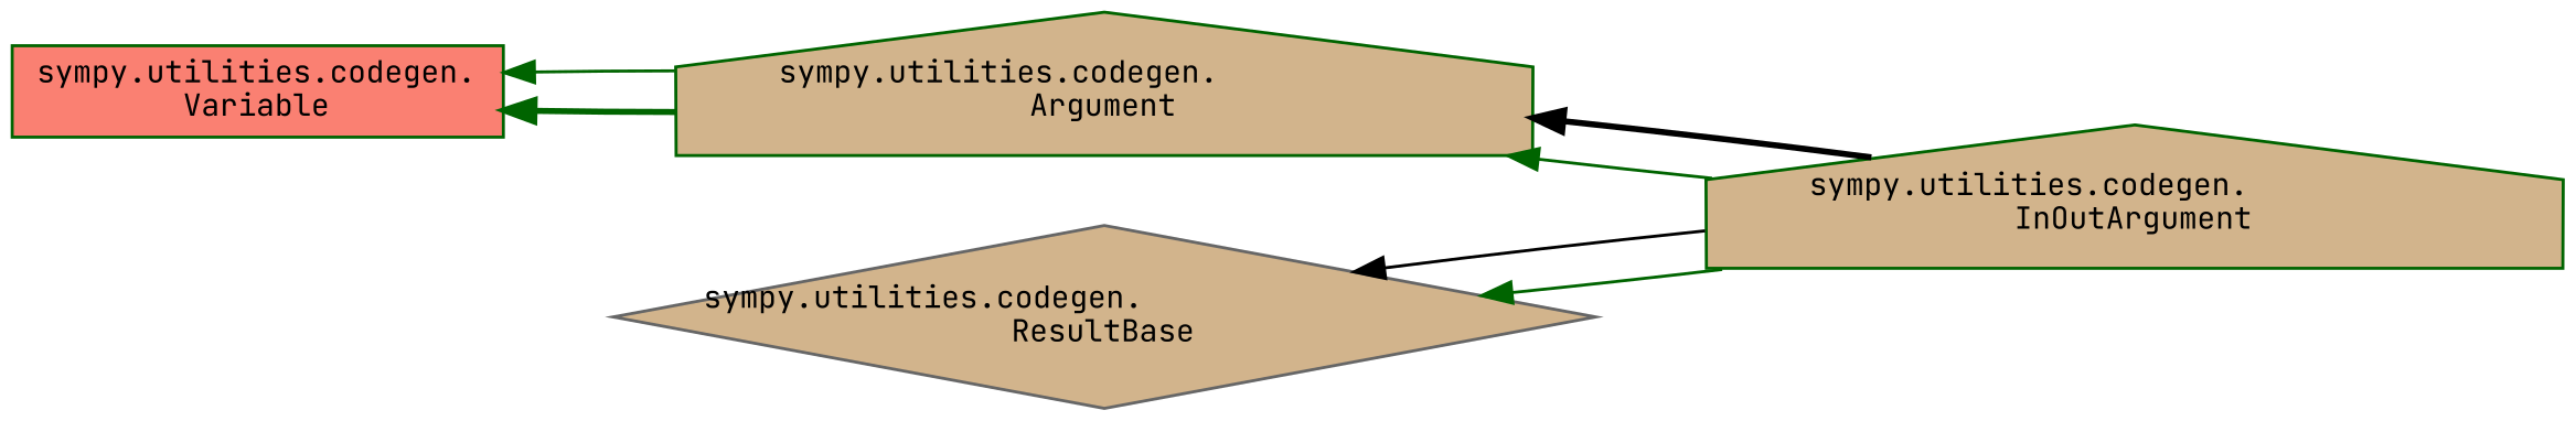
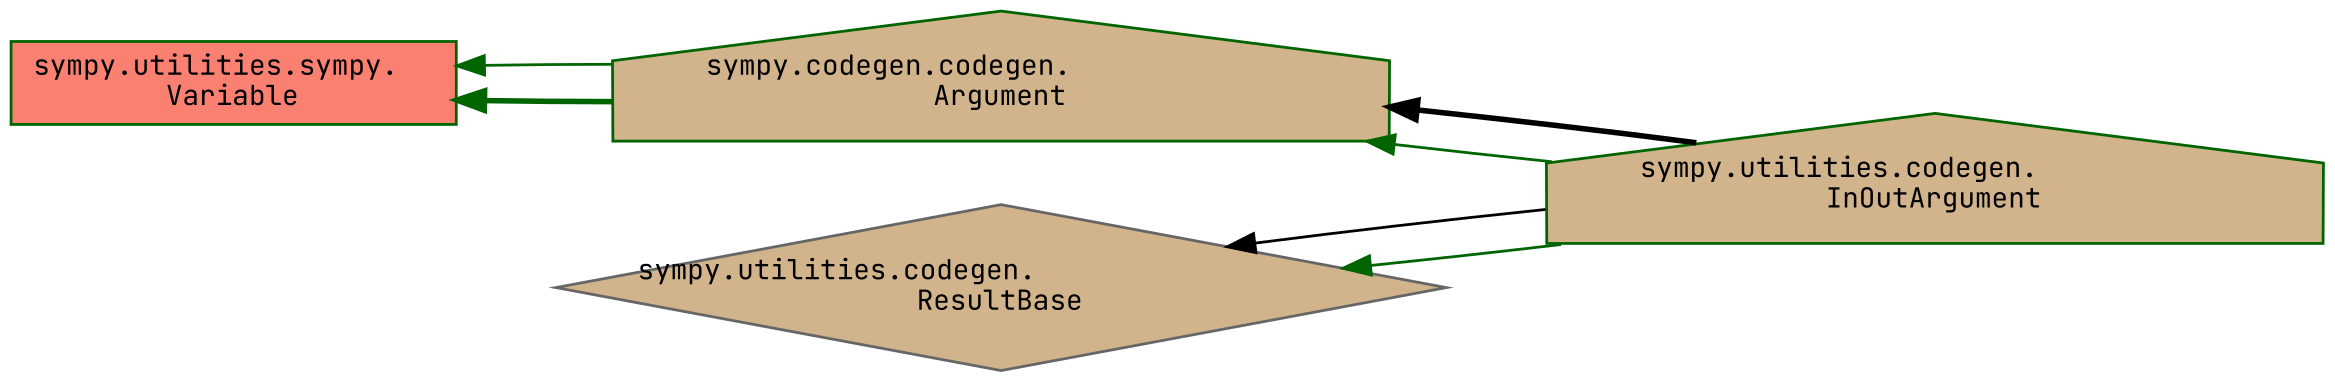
  digraph {
    fontname="JetBrains Mono"
    rankdir=LR
    node [color=darkgreen fillcolor=tan fontname="JetBrains Mono" fontsize=10 shape=house style=filled]
    edge [color=darkgreen dir=back fontname="JetBrains Mono" fontsize=10 labelfontname=Helvetica labelfontsize=10 style=solid]
    n1 [fontcolor=black height=0.2 label="sympy.utilities.codegen.\lInOutArgument" width=0.4]
-   n2 [height=0.2 label="sympy.utilities.codegen.\lArgument" width=0.4]
-   n3 [fillcolor=salmon height=0.2 label="sympy.utilities.codegen.\lVariable" shape=box width=0.4]
+   n2 [height=0.2 label="sympy.codegen.codegen.\lArgument" width=0.4]
+   n3 [fillcolor=salmon height=0.2 label="sympy.utilities.sympy.\lVariable" shape=box width=0.4]
    n4 [color=gray40 height=0.2 label="sympy.utilities.codegen.\lResultBase" shape=diamond width=0.4]
    n2 -> n1
    n2 -> n1 [color=black style=bold]
    n3 -> n2 [style=bold]
    n3 -> n2
    n4 -> n1
    n4 -> n1 [color=black]
  }
